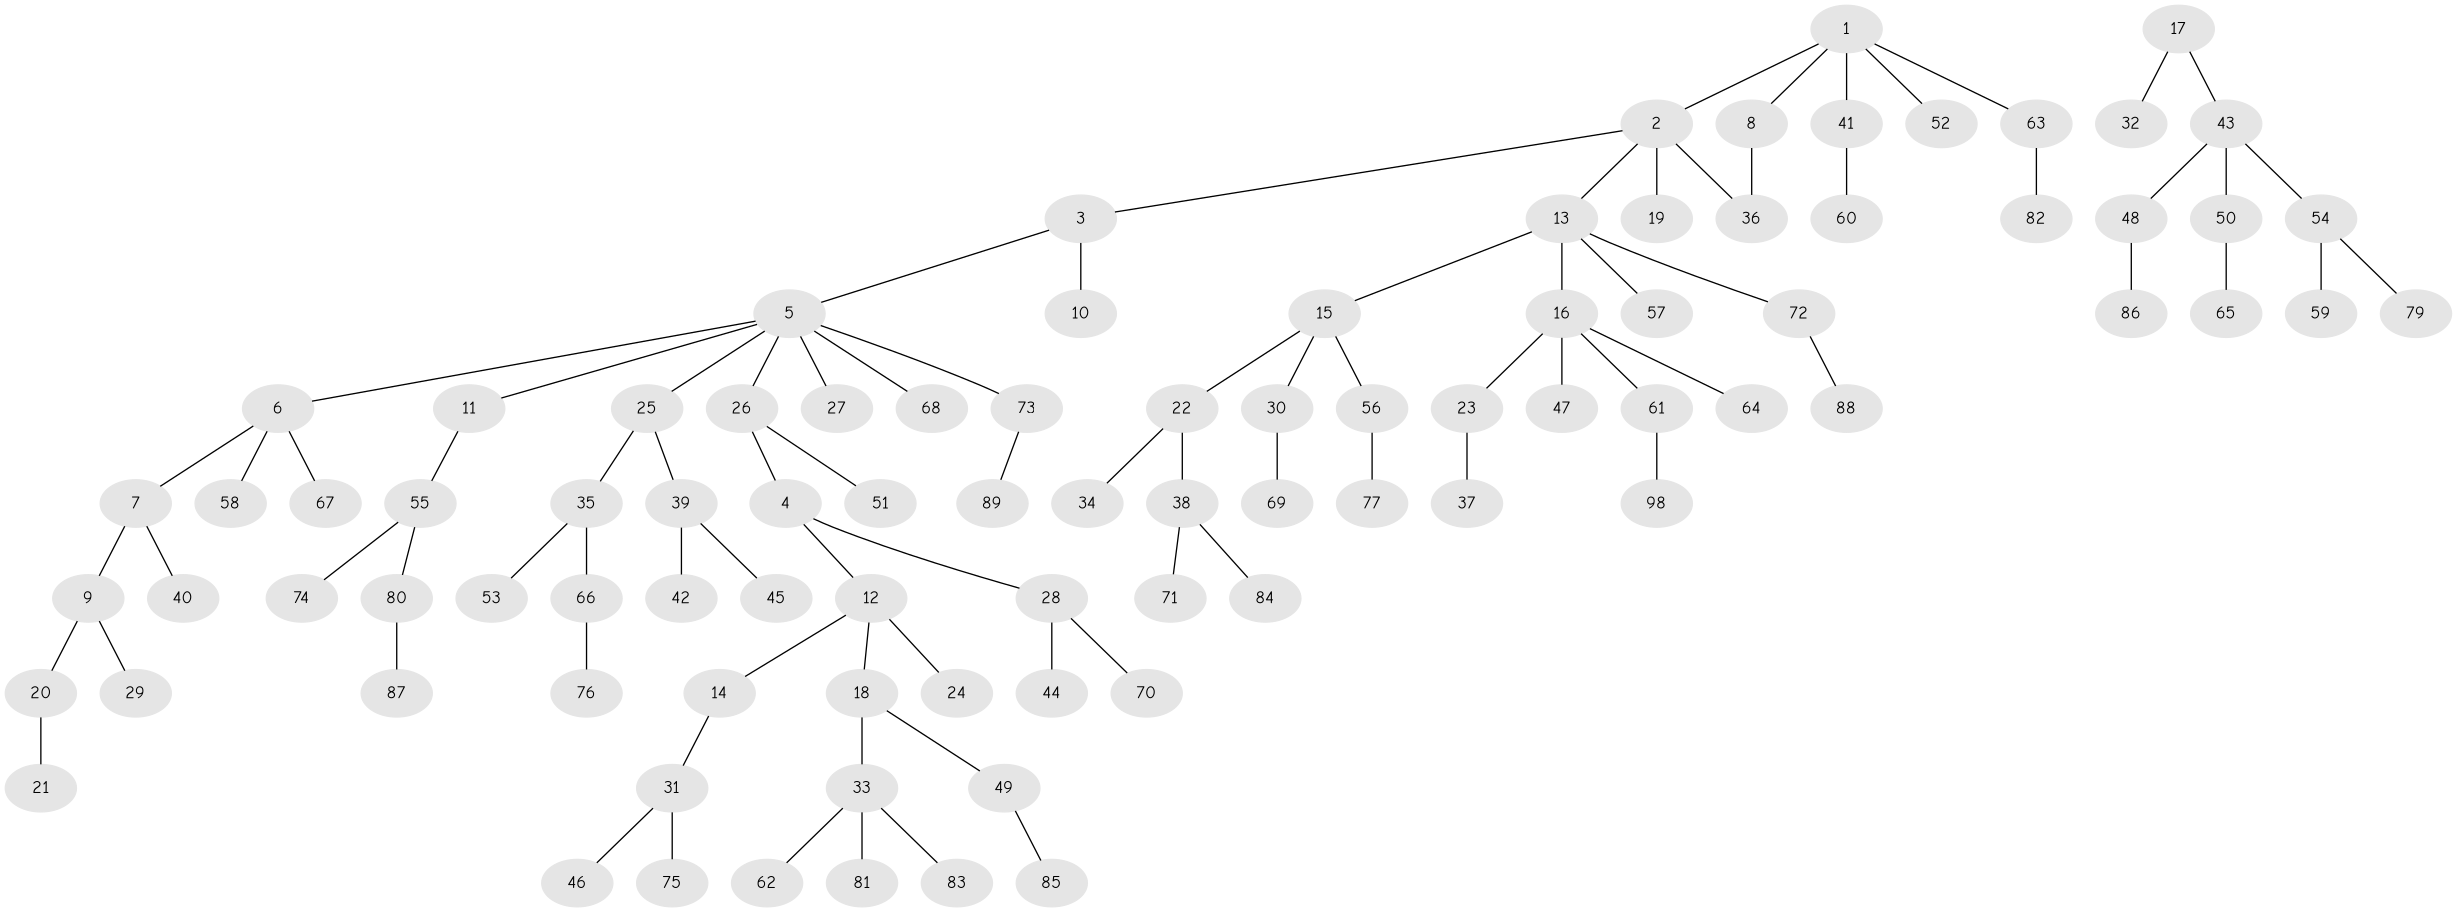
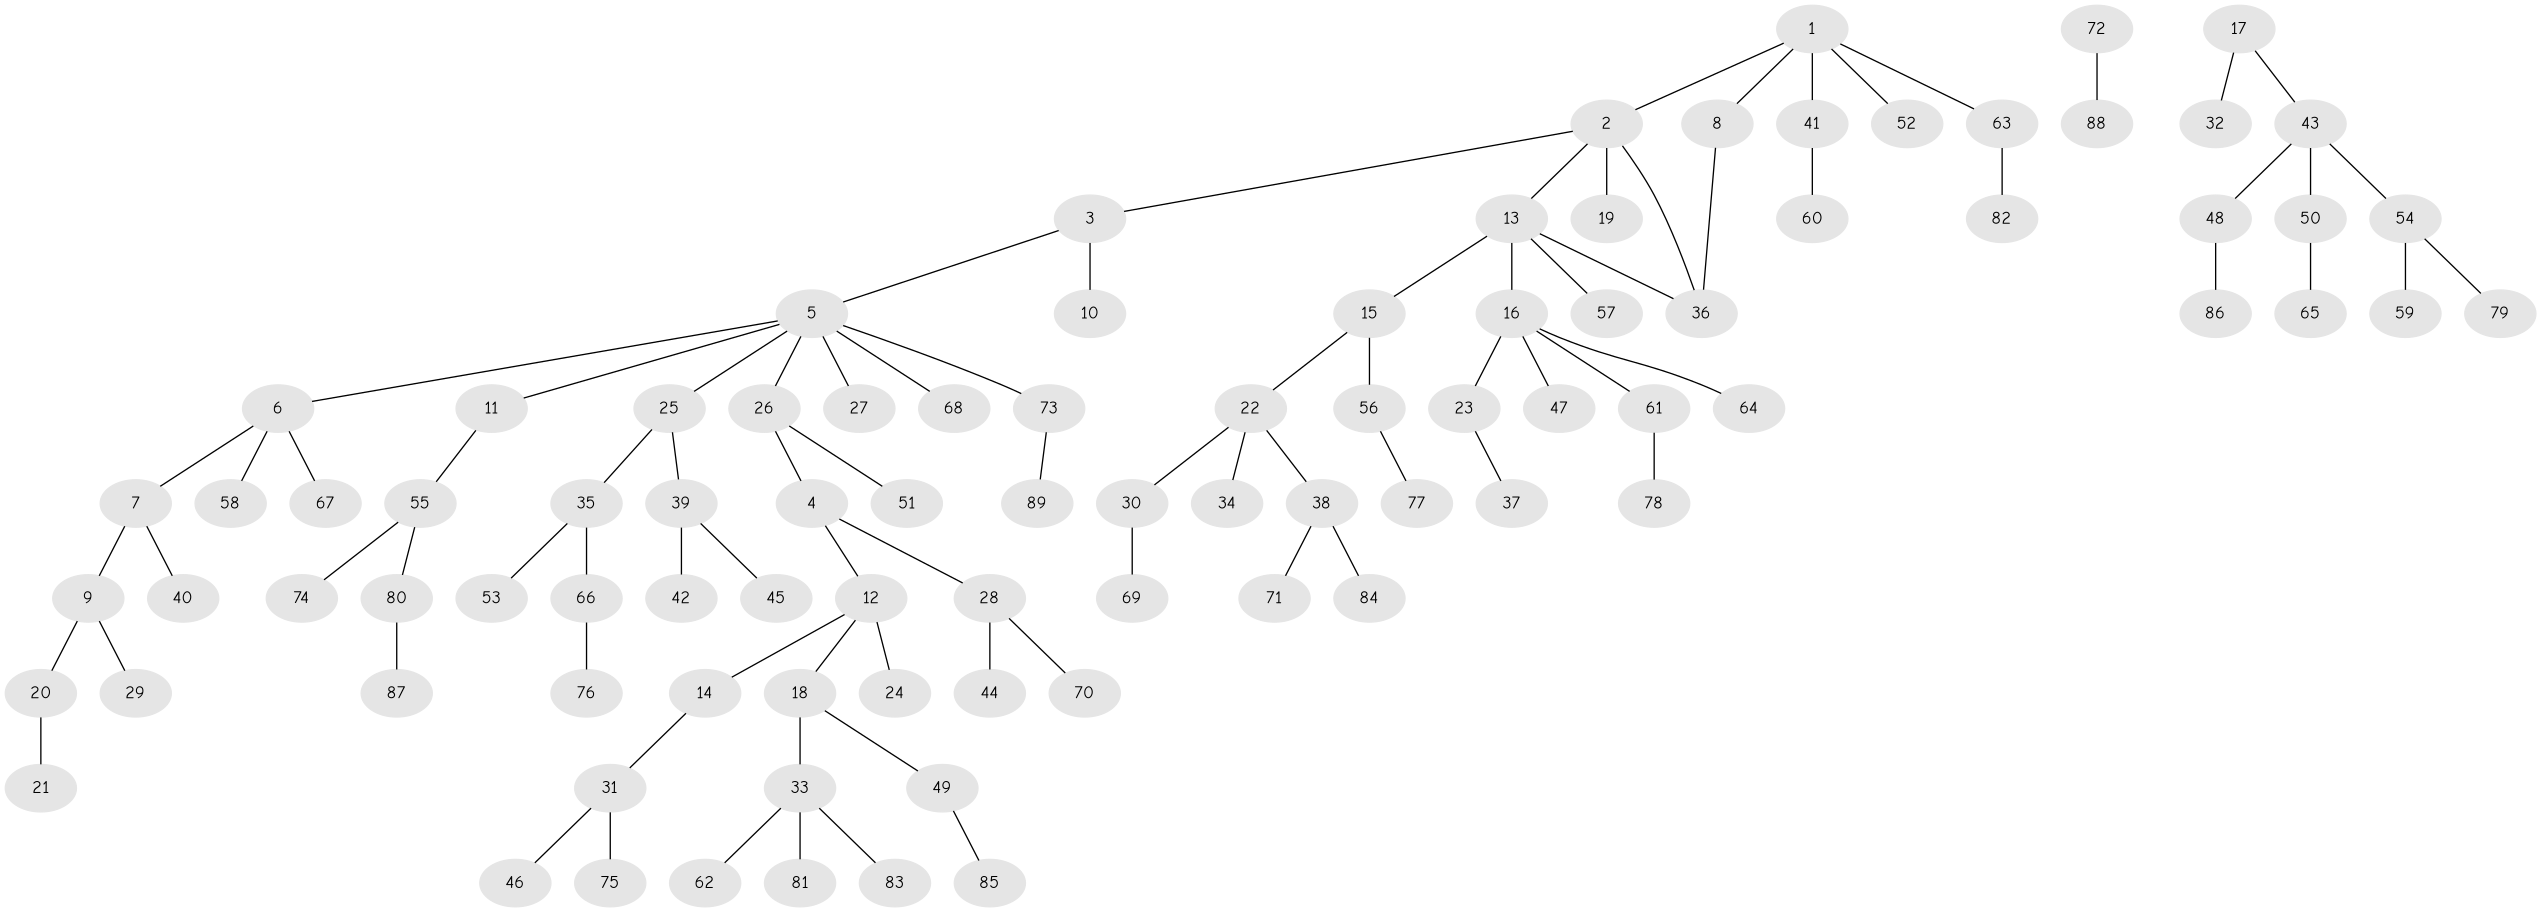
  graph {
    fontname="Comic Neue"
    node [color=gray90 fontname="Comic Neue" style=filled]
    edge [fontname="Comic Neue"]
    1
    2
    8
    41
    52
    63
    3
    13
    19
    36
    60
    82
    5
    10
    15
    16
    57
    72
    4
    12
    28
    6
    11
    25
    26
    27
    68
    73
    14
    18
    24
    44
    70
    7
    58
    67
    55
    35
    39
    51
    89
    9
    40
    20
    29
    17
    32
    43
    21
    74
    80
    31
    33
    49
    22
    30
    56
    23
    47
    61
    64
    88
    46
    75
    34
    38
    69
    77
    37
-   78 [label=98]
+   78
    48
    50
    54
    62
    81
    83
    85
    71
    84
    53
    66
    42
    45
    76
    86
    65
    59
    79
    87
    1 -- 2
    1 -- 8
    1 -- 41
    1 -- 52
    1 -- 63
    2 -- 3
    2 -- 13
    2 -- 19
    2 -- 36
    8 -- 36
    41 -- 60
    63 -- 82
    3 -- 5
    3 -- 10
    13 -- 15
    13 -- 16
    13 -- 57
-   13 -- 72
+   13 -- 36
    5 -- 6
    5 -- 11
    5 -- 25
    5 -- 26
    5 -- 27
    5 -- 68
    5 -- 73
    15 -- 22
-   15 -- 30
+   22 -- 30
    15 -- 56
    16 -- 23
    16 -- 47
    16 -- 61
    16 -- 64
    72 -- 88
    4 -- 12
    4 -- 28
    12 -- 14
    12 -- 18
    12 -- 24
    28 -- 44
    28 -- 70
    6 -- 7
    6 -- 58
    6 -- 67
    11 -- 55
    25 -- 35
    25 -- 39
    26 -- 4
    26 -- 51
    73 -- 89
    14 -- 31
    18 -- 33
    18 -- 49
    7 -- 9
    7 -- 40
    55 -- 74
    55 -- 80
    35 -- 53
    35 -- 66
    39 -- 42
    39 -- 45
    9 -- 20
    9 -- 29
    20 -- 21
    17 -- 32
    17 -- 43
    43 -- 48
    43 -- 50
    43 -- 54
    80 -- 87
    31 -- 46
    31 -- 75
    33 -- 62
    33 -- 81
    33 -- 83
    49 -- 85
    22 -- 34
    22 -- 38
    30 -- 69
    56 -- 77
    23 -- 37
    61 -- 78
    38 -- 71
    38 -- 84
    48 -- 86
    50 -- 65
    54 -- 59
    54 -- 79
    66 -- 76
  }
